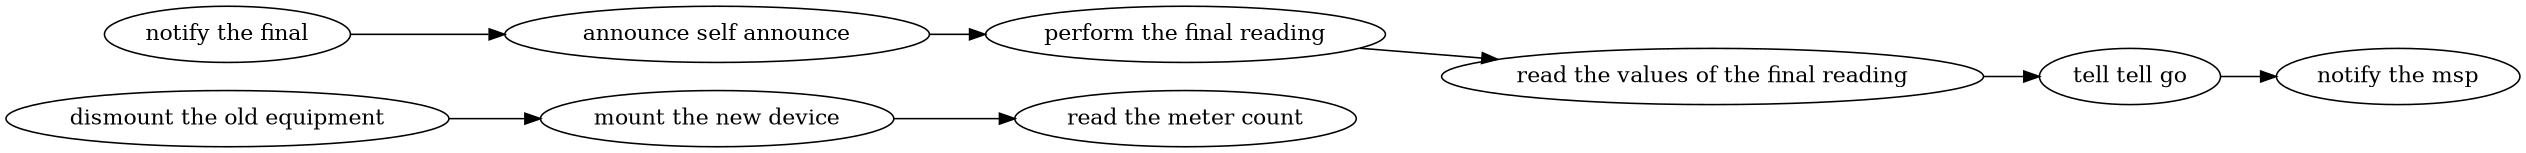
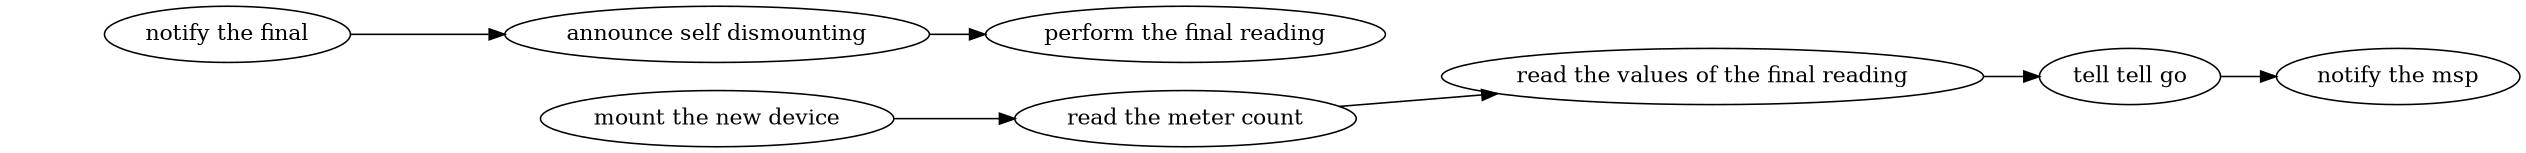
  strict digraph {
    rankdir=LR
    edge [attrs="{'type': 'flow', 'label': 'flow'}"]
    n1 [attrs="{'type': 'Activity', 'label': 'notify the mpoo'}" label="notify the final"]
-   "announce self dismounting" [attrs="{'type': 'Activity', 'label': 'announce self dismounting'}" label="announce self announce"]
+   "announce self dismounting" [attrs="{'type': 'Activity', 'label': 'announce self dismounting'}"]
    "perform the final reading" [attrs="{'type': 'Activity', 'label': 'perform the final reading'}"]
-   "dismount the old equipment" [attrs="{'type': 'Activity', 'label': 'dismount the old equipment'}"]
    "mount the new device" [attrs="{'type': 'Activity', 'label': 'mount the new device'}"]
    "read the meter count" [attrs="{'type': 'Activity', 'label': 'read the meter count'}"]
    n7 [attrs="{'type': 'Activity', 'label': 'send the values of the final reading'}" label="read the values of the final reading"]
    n8 [attrs="{'type': 'Activity', 'label': 'tell the go'}" label="tell tell go"]
    "notify the msp" [attrs="{'type': 'Activity', 'label': 'notify the msp'}"]
    n1 -> "announce self dismounting"
    "announce self dismounting" -> "perform the final reading"
-   "dismount the old equipment" -> "mount the new device"
    "mount the new device" -> "read the meter count"
-   "perform the final reading" -> n7
+   "read the meter count" -> n7
    n7 -> n8
    n8 -> "notify the msp"
  }
